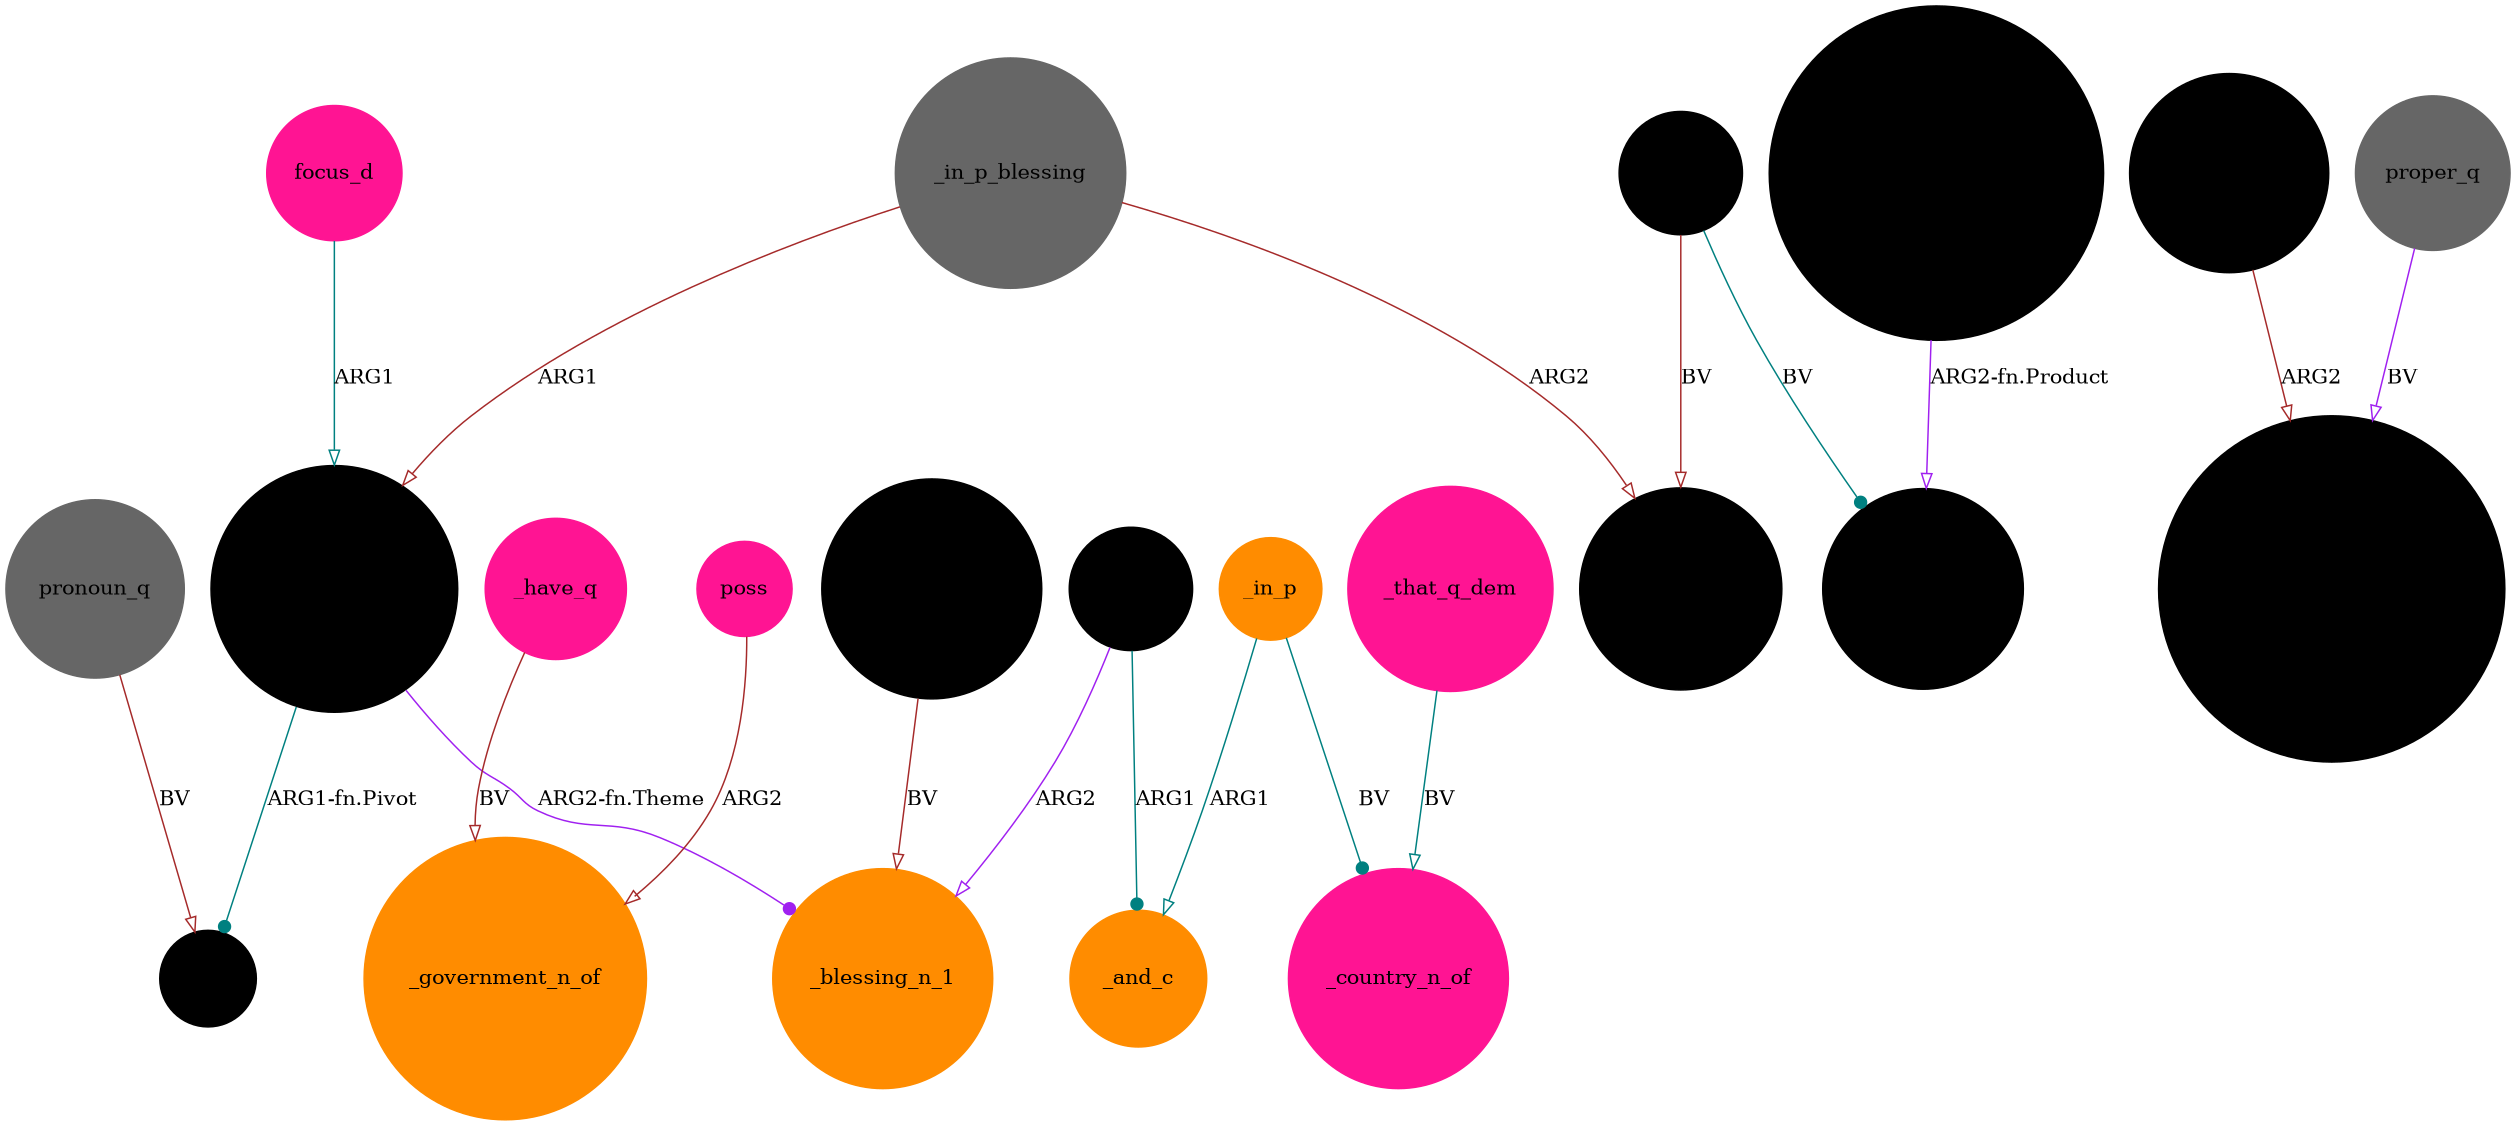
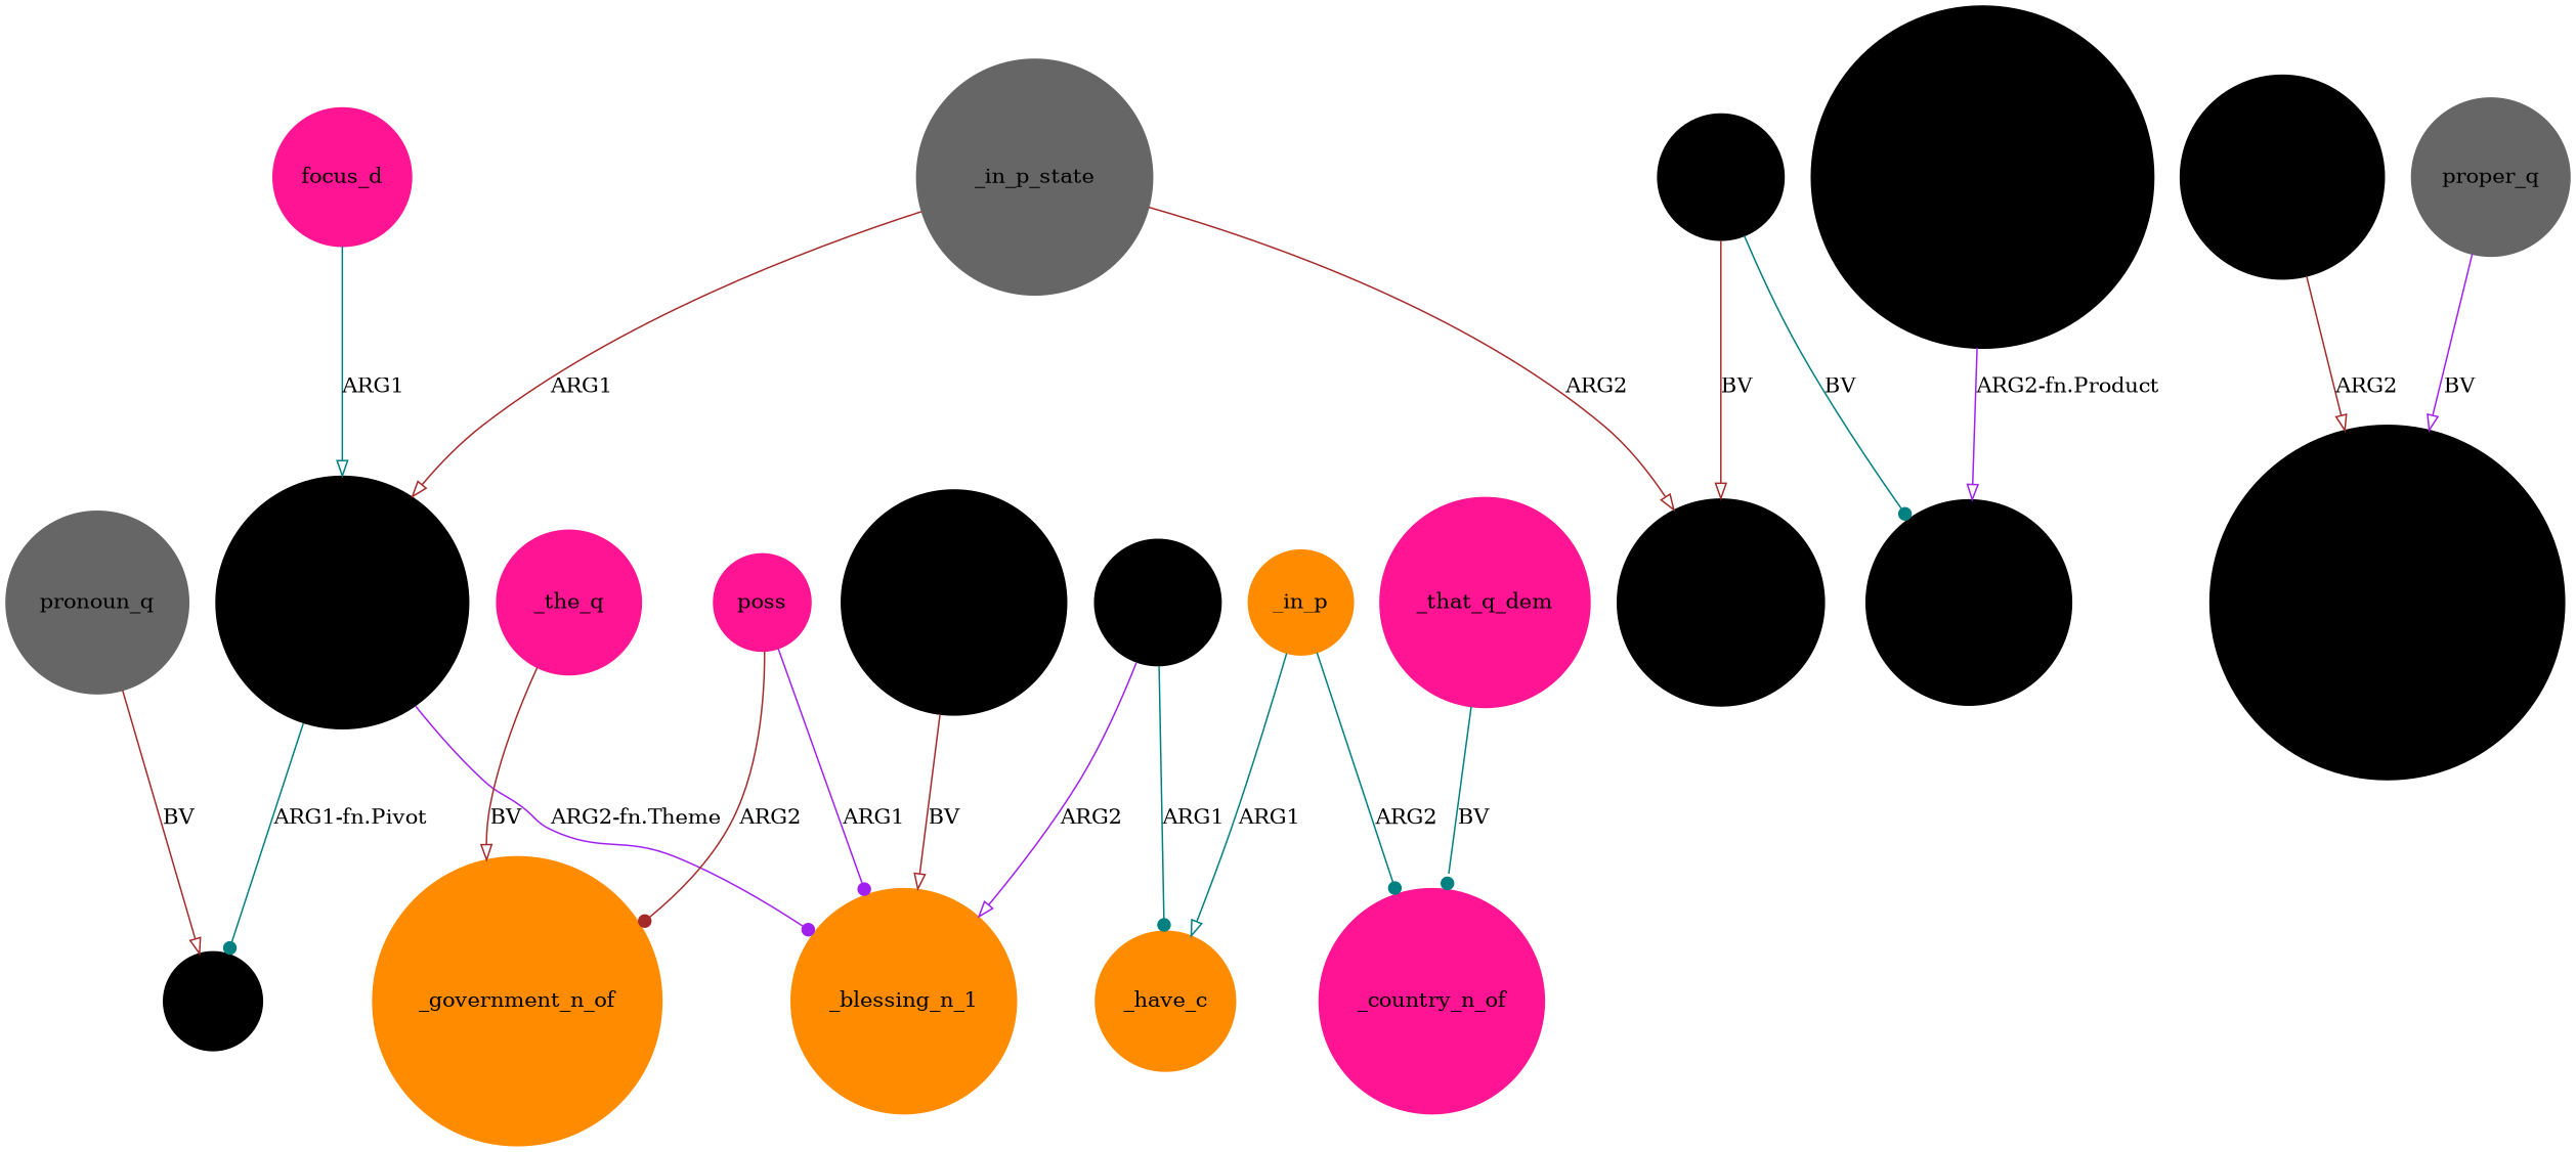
  digraph {
    node [color=black shape=circle style=filled]
    edge [arrowhead=onormal color=brown]
    focus_d [color=deeppink]
    "_have_v_1-fn.IN"
    pron
    _blessing_n_1 [color=darkorange]
-   _in_p_state [color=gray40 label=_in_p_blessing]
+   _in_p_state [color=gray40]
    _return_n_of
    _that_q_dem [color=deeppink]
    _country_n_of [color=deeppink]
    _spread_v_1
    "named(Unificationism)"
    udef_q
    _church_n_1
    _in_p [color=darkorange]
-   _and_c [color=darkorange]
+   _and_c [color=darkorange label=_have_c]
    poss [color=deeppink]
    _government_n_of [color=darkorange]
    pronoun_q [color=gray40]
    proper_q [color=gray40]
    def_explicit_q
-   _the_q [color=deeppink label=_have_q]
+   _the_q [color=deeppink]
    with_p
    "_build_v_1-fn.Building"
    focus_d -> "_have_v_1-fn.IN" [color=teal label=ARG1]
    "_have_v_1-fn.IN" -> pron [arrowhead=dot color=teal label="ARG1-fn.Pivot"]
    "_have_v_1-fn.IN" -> _blessing_n_1 [arrowhead=dot color=purple label="ARG2-fn.Theme"]
    _in_p_state -> "_have_v_1-fn.IN" [label=ARG1]
    _in_p_state -> _return_n_of [label=ARG2]
-   _that_q_dem -> _country_n_of [color=teal label=BV]
+   _that_q_dem -> _country_n_of [arrowhead=dot color=teal label=BV]
    _spread_v_1 -> "named(Unificationism)" [label=ARG2]
    udef_q -> _return_n_of [label=BV]
    udef_q -> _church_n_1 [arrowhead=dot color=teal label=BV]
-   _in_p -> _country_n_of [arrowhead=dot color=teal label=BV]
+   _in_p -> _country_n_of [arrowhead=dot color=teal label=ARG2]
    _in_p -> _and_c [color=teal label=ARG1]
-   poss -> _government_n_of [label=ARG2]
+   poss -> _blessing_n_1 [arrowhead=dot color=purple label=ARG1]
+   poss -> _government_n_of [arrowhead=dot label=ARG2]
    pronoun_q -> pron [label=BV]
    proper_q -> "named(Unificationism)" [color=purple label=BV]
    def_explicit_q -> _blessing_n_1 [label=BV]
    _the_q -> _government_n_of [label=BV]
    with_p -> _blessing_n_1 [color=purple label=ARG2]
    with_p -> _and_c [arrowhead=dot color=teal label=ARG1]
    "_build_v_1-fn.Building" -> _church_n_1 [color=purple label="ARG2-fn.Product"]
  }
